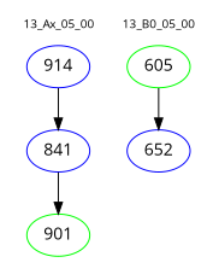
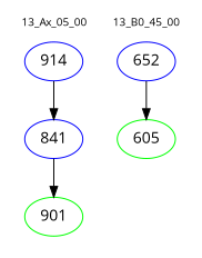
  digraph {
    fontname="Open Sans"
    node [color=blue fontname="Open Sans"]
    edge [color=black fontname="Open Sans"]
    n1 [label=914]
    n2 [label=841]
    n3 [color=green label=901]
    n4 [label=652]
    n5 [color=green label=605]
    subgraph cluster_1 {
      color=white
      fontsize=10
      label="13_Ax_05_00"
      n1
      n2
      n3
    }
    subgraph cluster_2 {
      color=white
      fontsize=10
-     label="13_B0_05_00"
+     label="13_B0_45_00"
      n4
      n5
    }
    n1 -> n2
    n2 -> n3
-   n5 -> n4
+   n4 -> n5
  }
